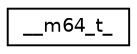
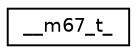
  digraph {
    rankdir=LR
    fontname="DejaVu Sans"
-   n1 [color=black fillcolor=white fontname="DejaVu Sans" fontsize=10 height=0.2 label=__m64_t_ shape=record style=filled width=0.4]
+   n1 [color=black fillcolor=white fontname="DejaVu Sans" fontsize=10 height=0.2 label=__m67_t_ shape=record style=filled width=0.4]
  }
